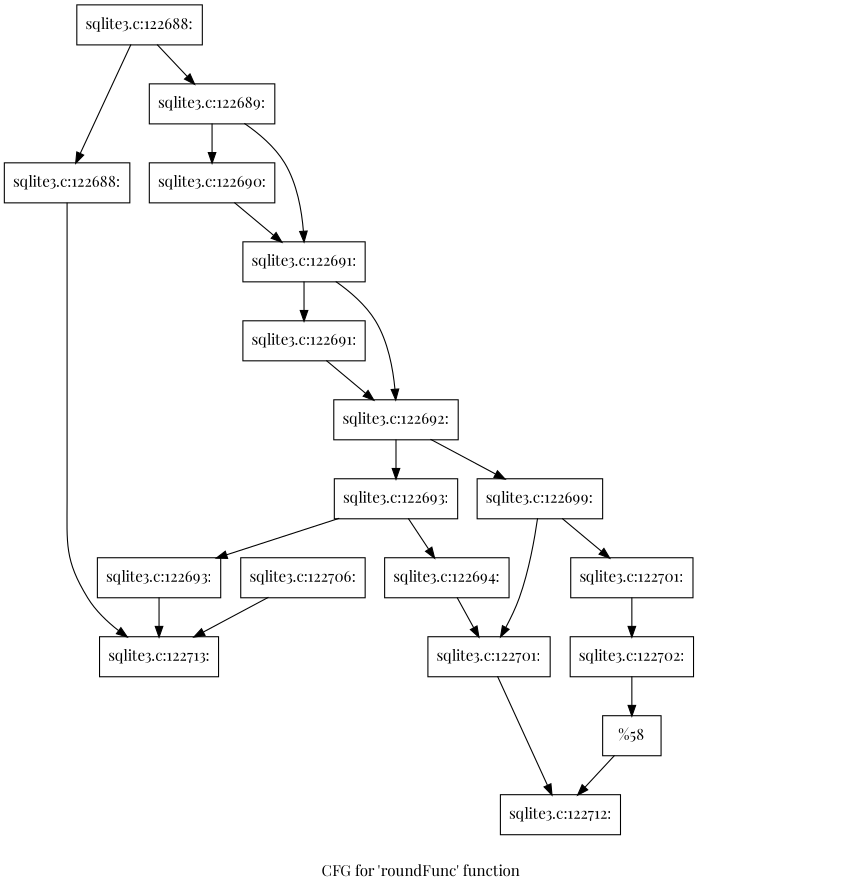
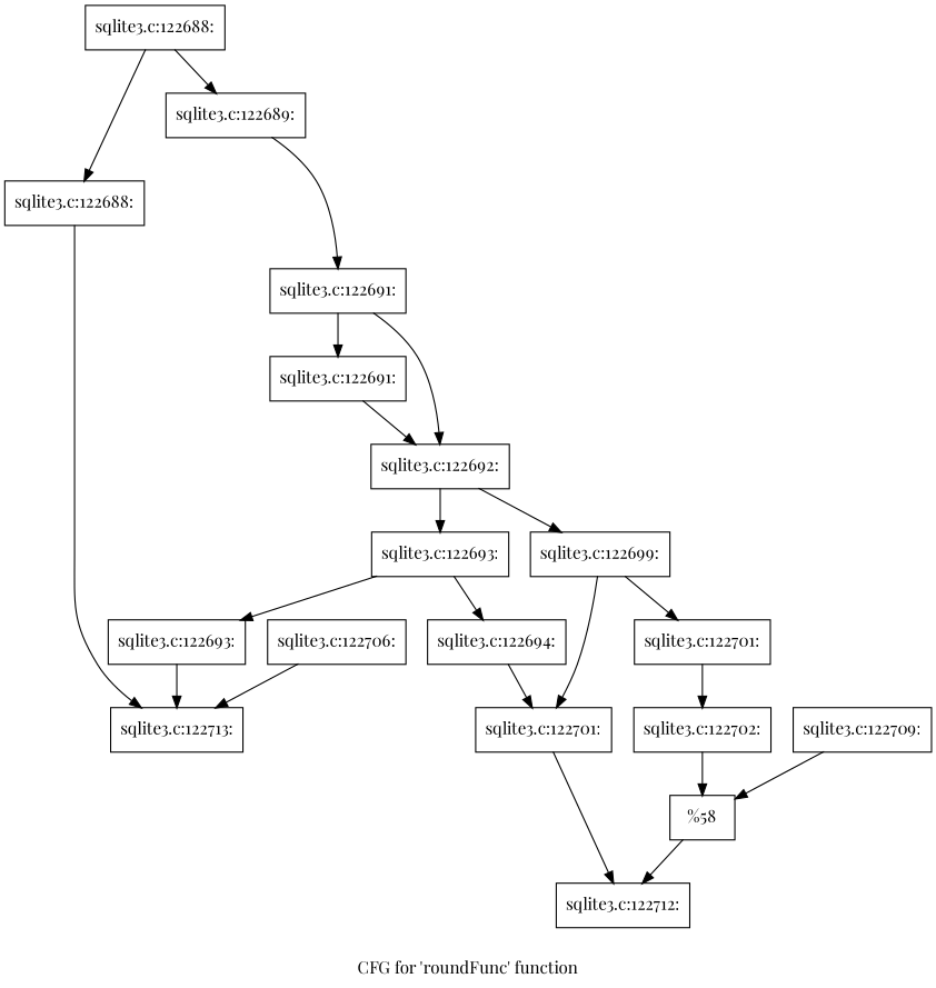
  digraph {
    fontname="Playfair Display"
    label="CFG for 'roundFunc' function"
    node [fontname="Playfair Display" shape=record]
    edge [fontname="Playfair Display"]
    n1 [label="{sqlite3.c:122688:}"]
    n2 [label="{sqlite3.c:122688:}"]
    n3 [label="{sqlite3.c:122689:}"]
    n4 [label="{sqlite3.c:122693:}"]
    n5 [label="{sqlite3.c:122693:}"]
    n6 [label="{sqlite3.c:122694:}"]
    n7 [label="{sqlite3.c:122713:}"]
-   n8 [label="{sqlite3.c:122690:}"]
    n9 [label="{sqlite3.c:122691:}"]
    n10 [label="{sqlite3.c:122701:}"]
    n11 [label="{sqlite3.c:122691:}"]
    n12 [label="{sqlite3.c:122692:}"]
    n13 [label="{sqlite3.c:122699:}"]
    n14 [label="{sqlite3.c:122712:}"]
    n15 [label="{sqlite3.c:122701:}"]
    n16 [label="{sqlite3.c:122702:}"]
    n17 [label="{%58}"]
    n18 [label="{sqlite3.c:122706:}"]
+   n19 [label="{sqlite3.c:122709:}"]
    n1 -> n2
    n1 -> n3
    n2 -> n7
-   n3 -> n8
    n3 -> n9
    n4 -> n5
    n4 -> n6
    n5 -> n7
    n6 -> n10
-   n8 -> n9
    n9 -> n11
    n9 -> n12
    n10 -> n14
    n11 -> n12
    n12 -> n4
    n12 -> n13
    n13 -> n10
    n13 -> n15
    n15 -> n16
    n16 -> n17
    n17 -> n14
    n18 -> n7
+   n19 -> n17
  }
